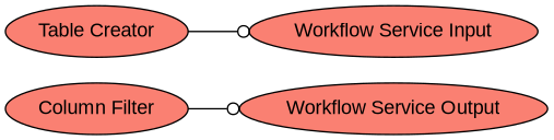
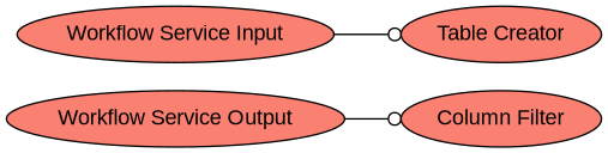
  digraph {
    fontname="Liberation Sans"
    rankdir=LR
    node [fillcolor=salmon fontname="Liberation Sans" style=filled]
    edge [arrowhead=odot fontname="Liberation Sans" style=solid]
    n1 [label="Column Filter"]
    n2 [label="Workflow Service Output"]
    n3 [label="Table Creator"]
    n4 [label="Workflow Service Input"]
-   n1 -> n2
-   n3 -> n4
+   n2 -> n1
+   n4 -> n3
  }
